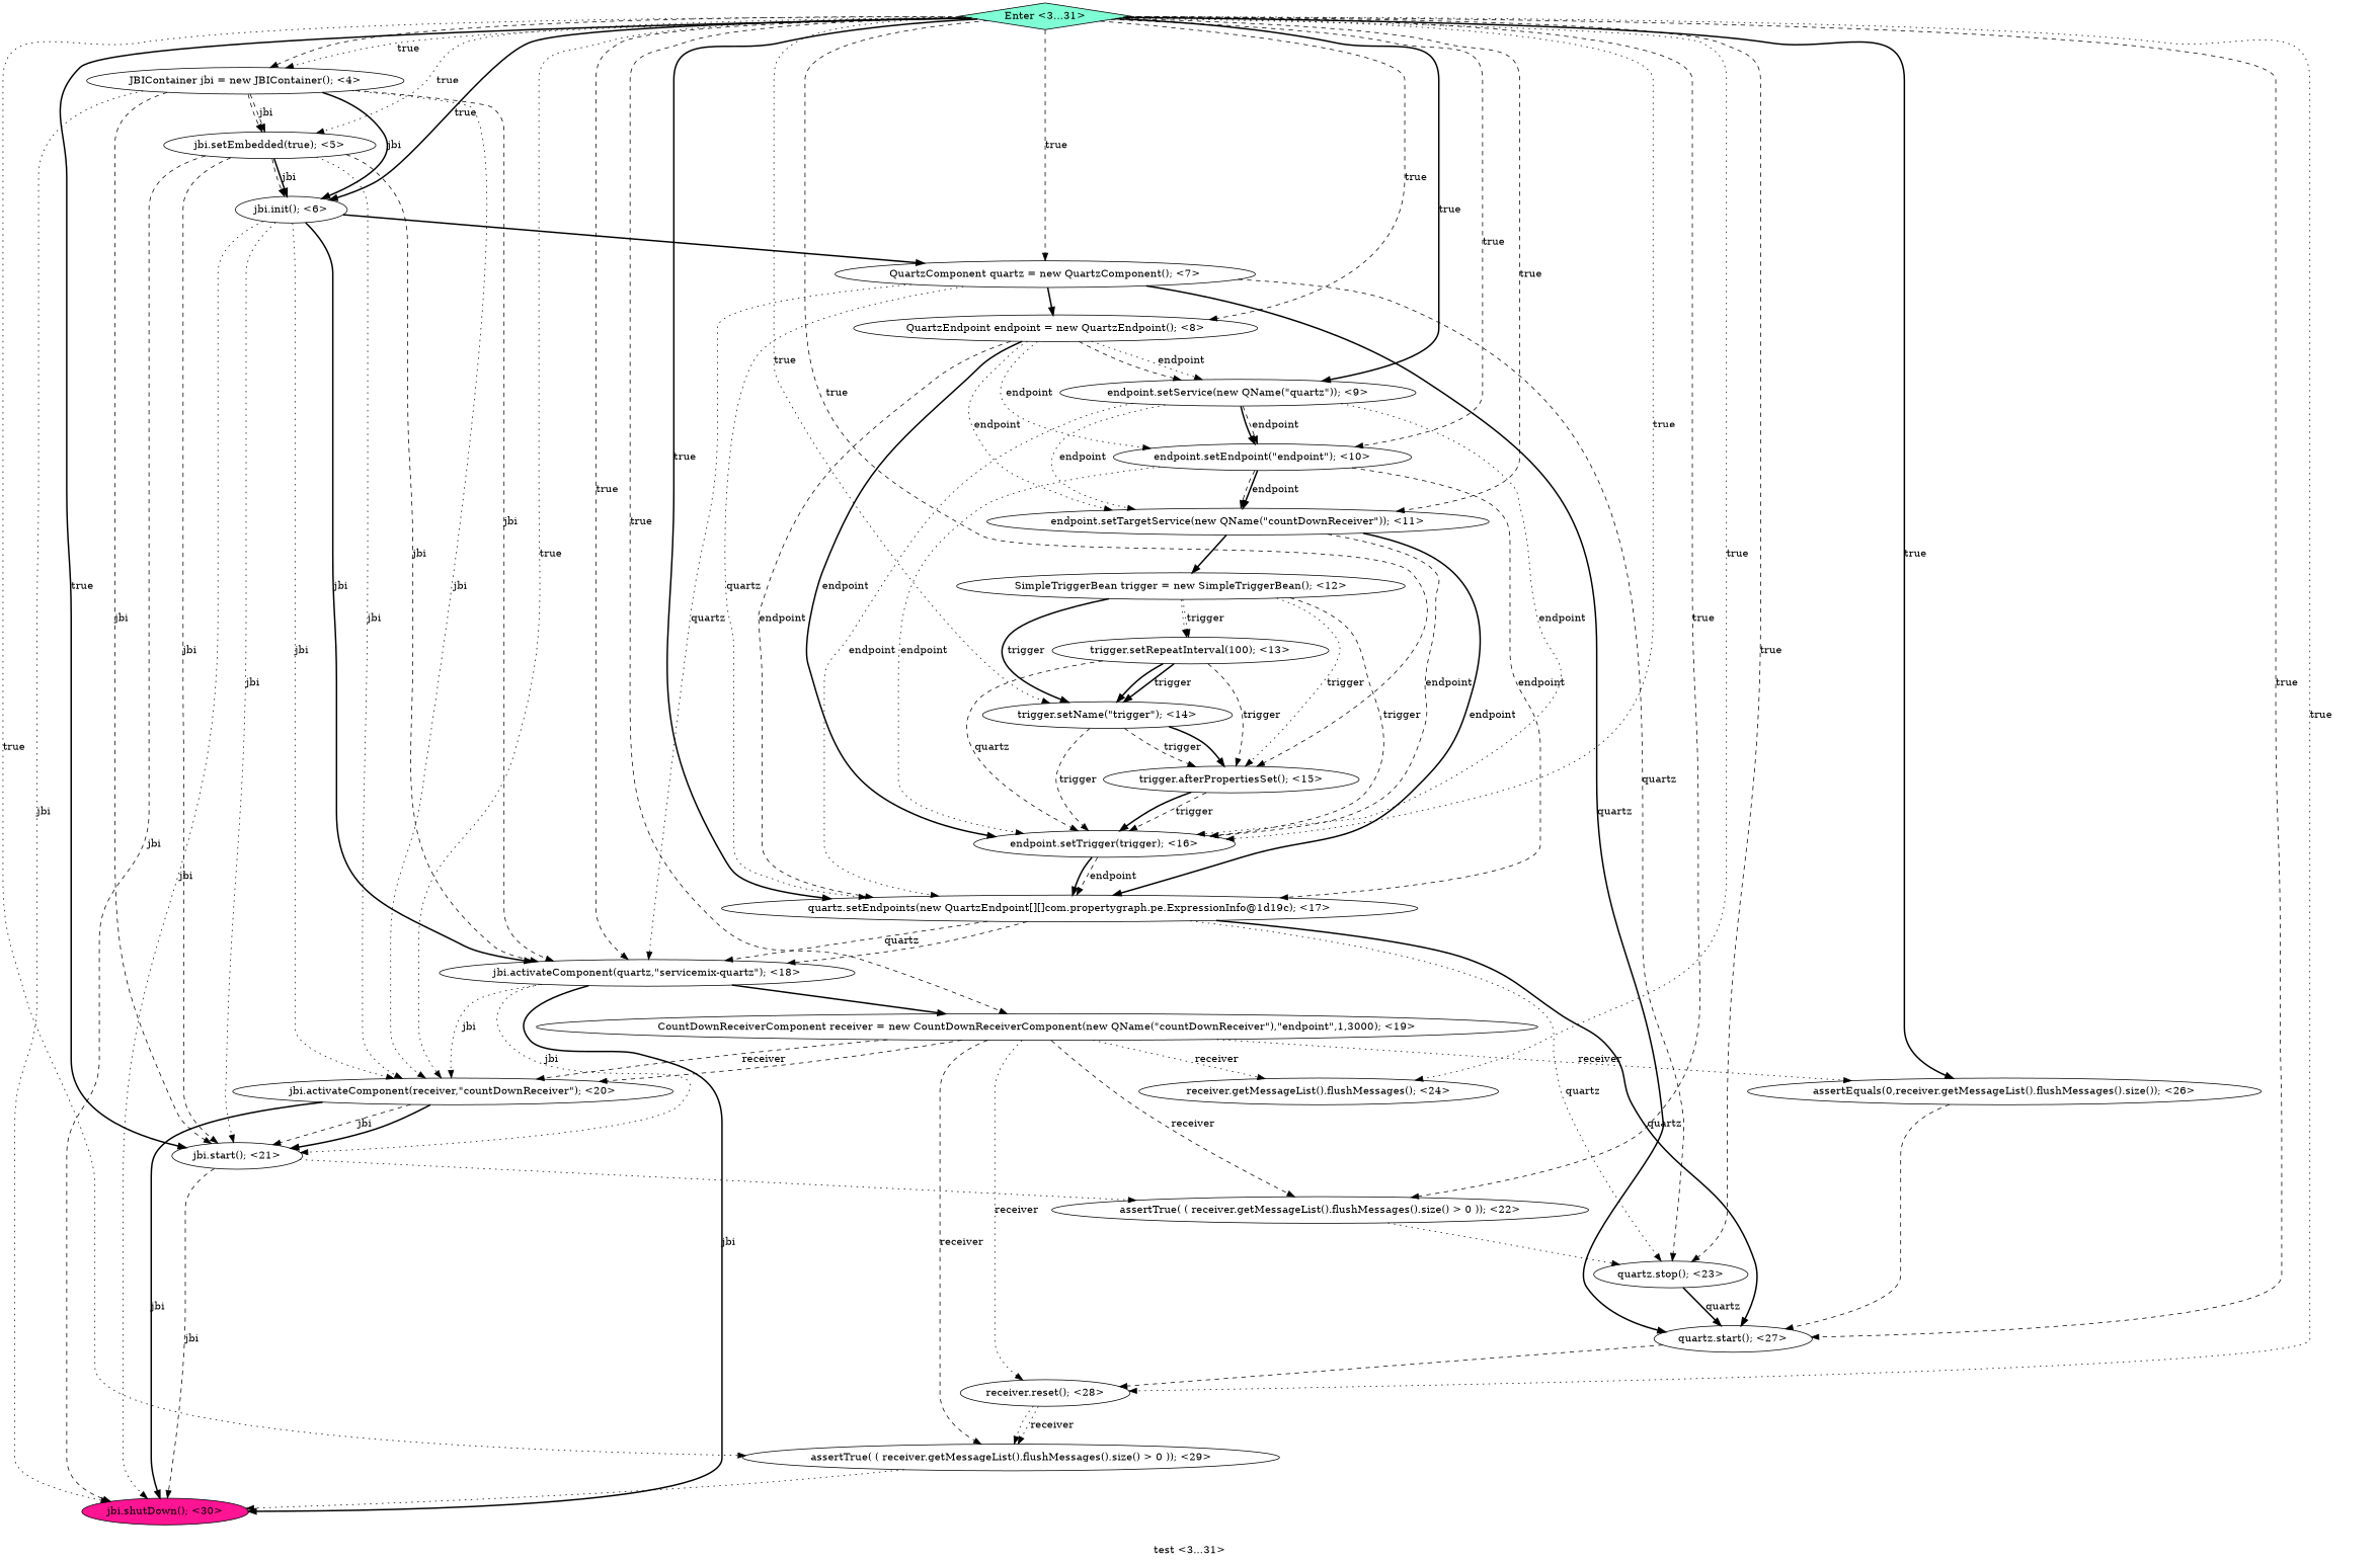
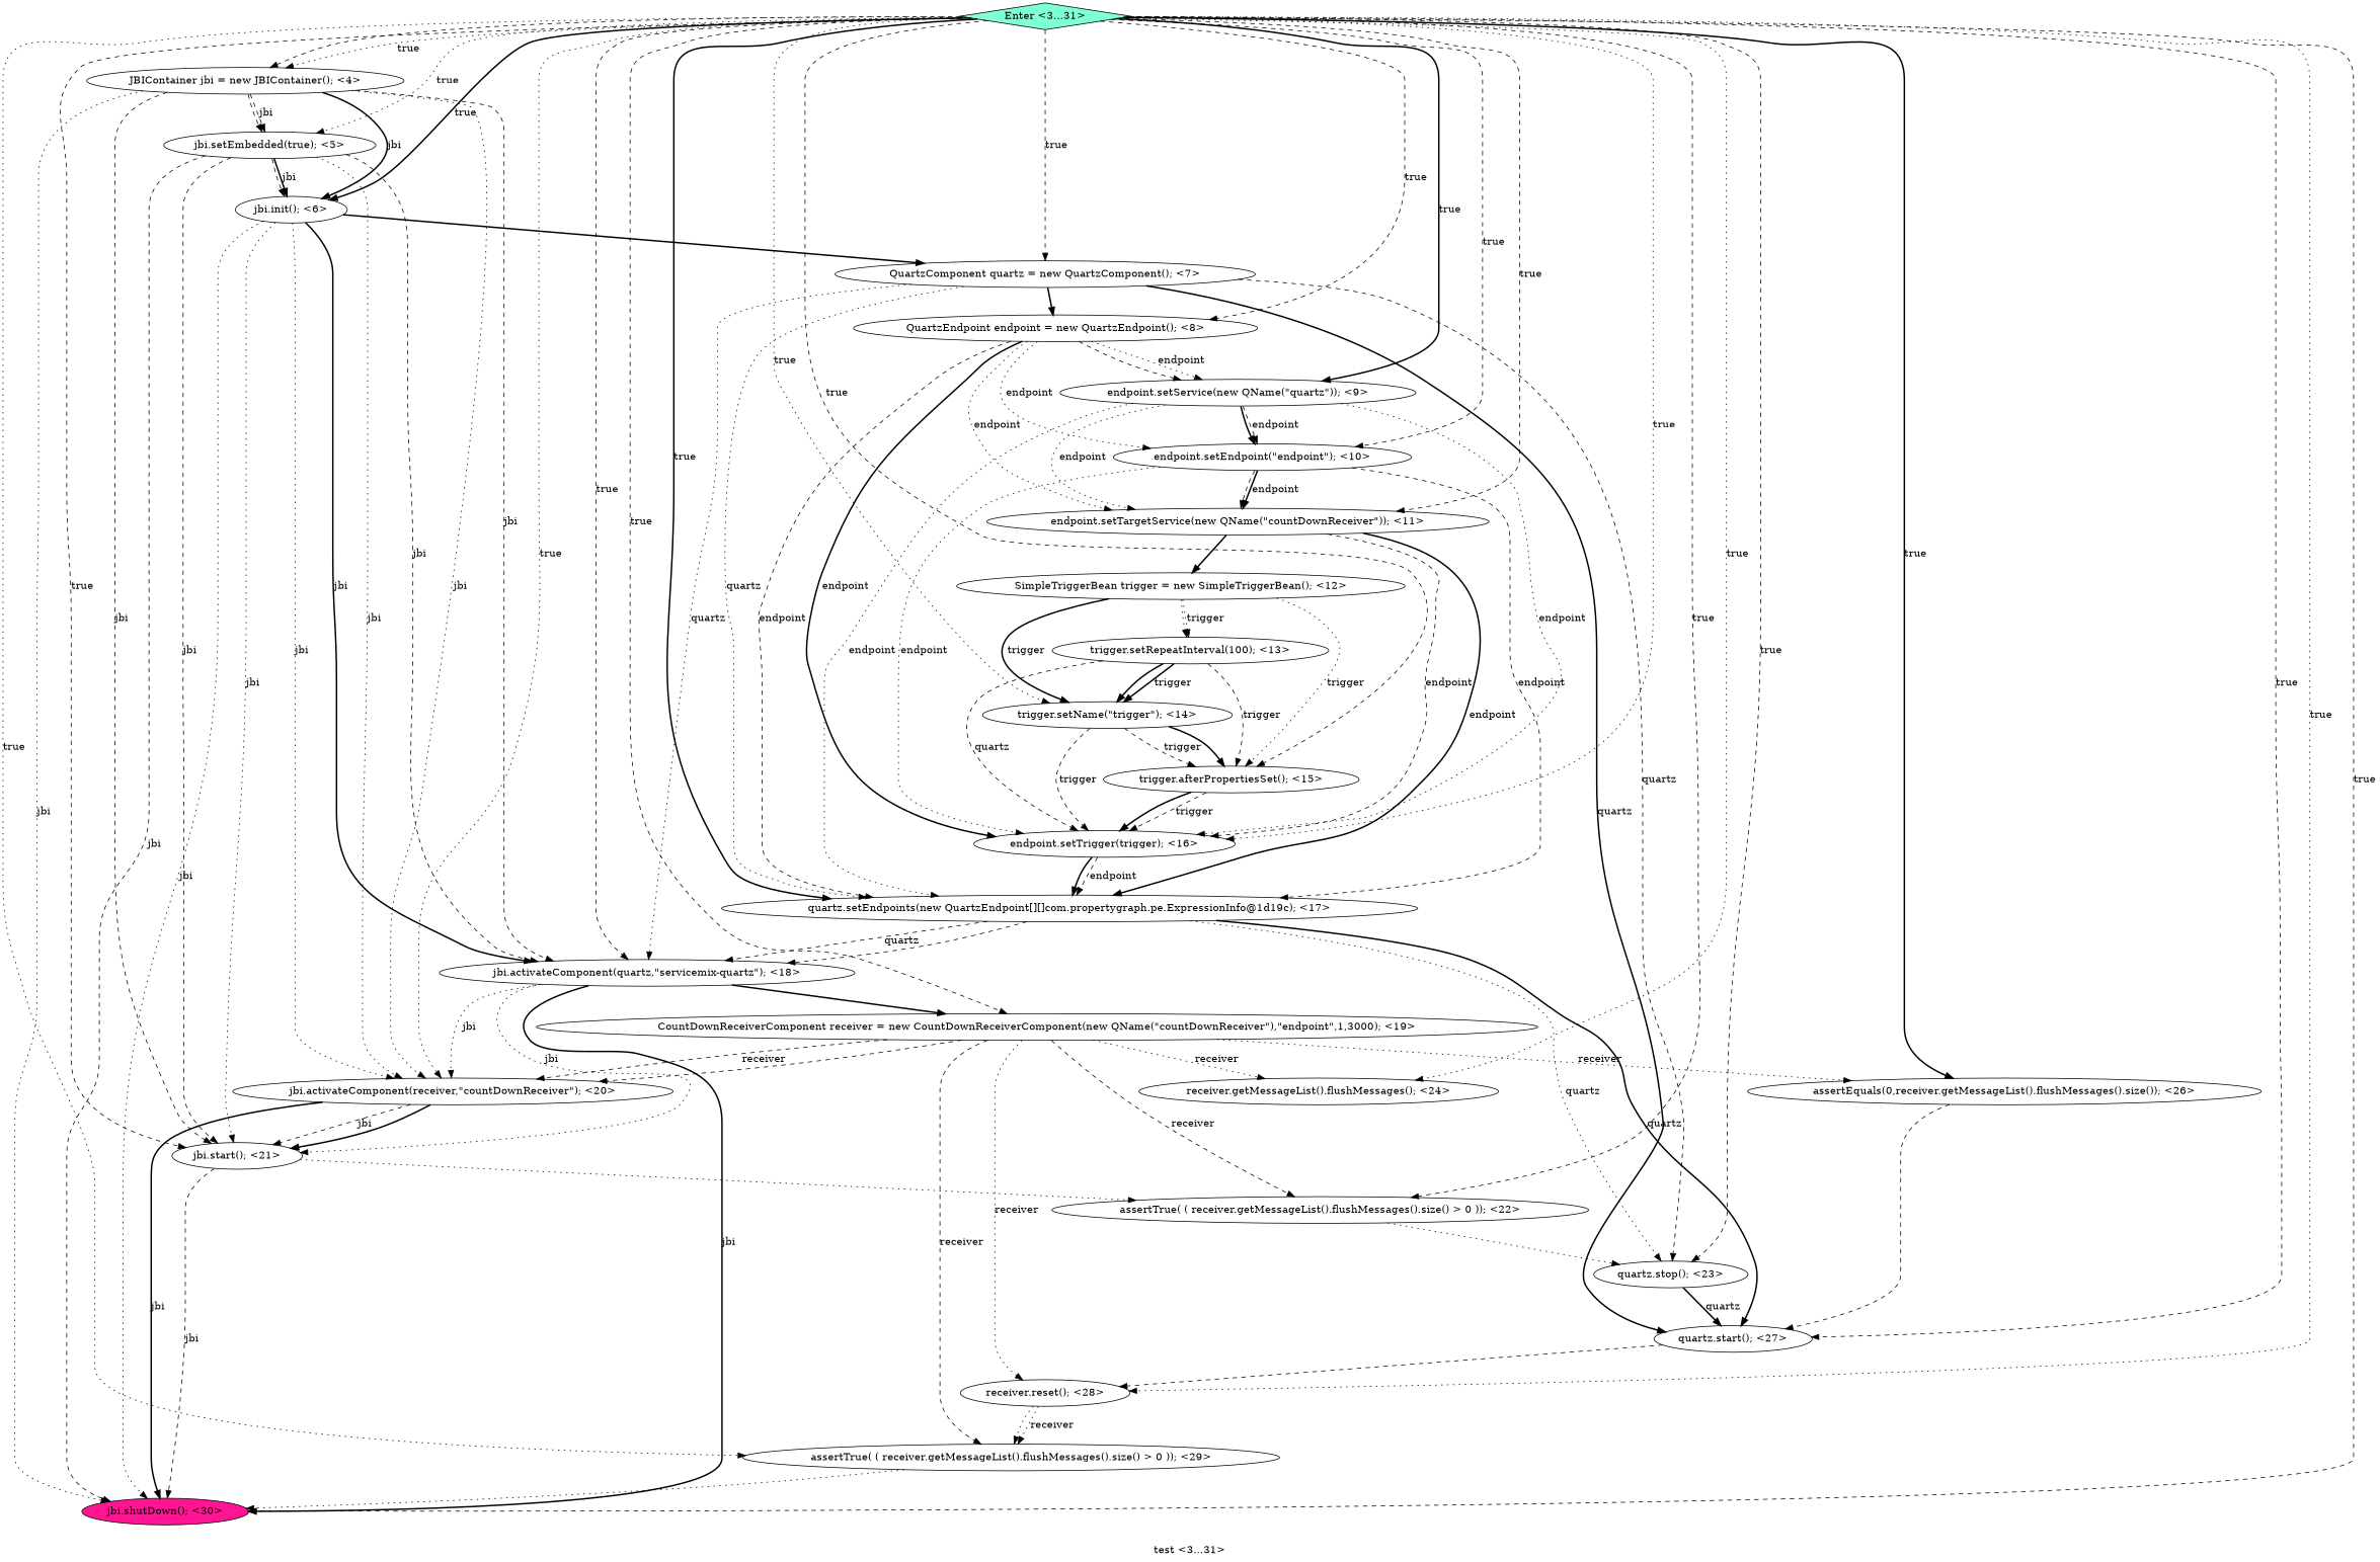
  digraph {
    label="test <3...31>"
    node [fillcolor=white shape=ellipse style=filled]
    edge [style=dashed]
    n1 [label="quartz.setEndpoints(new QuartzEndpoint[][]com.propertygraph.pe.ExpressionInfo@1d19c); <17>"]
    n2 [label="quartz.stop(); <23>"]
    n3 [label="quartz.start(); <27>"]
    n4 [label="jbi.activateComponent(quartz,\"servicemix-quartz\"); <18>"]
    n5 [label="receiver.reset(); <28>"]
    n6 [label="CountDownReceiverComponent receiver = new CountDownReceiverComponent(new QName(\"countDownReceiver\"),\"endpoint\",1,3000); <19>"]
    n7 [label="jbi.activateComponent(receiver,\"countDownReceiver\"); <20>"]
    n8 [fillcolor=deeppink label="jbi.shutDown(); <30>"]
    n9 [label="jbi.start(); <21>"]
    n10 [label="receiver.getMessageList().flushMessages(); <24>"]
    n11 [label="assertTrue( ( receiver.getMessageList().flushMessages().size() > 0 )); <22>"]
    n12 [label="assertEquals(0,receiver.getMessageList().flushMessages().size()); <26>"]
    n13 [label="assertTrue( ( receiver.getMessageList().flushMessages().size() > 0 )); <29>"]
    n14 [label="JBIContainer jbi = new JBIContainer(); <4>"]
    n15 [label="jbi.init(); <6>"]
    n16 [label="jbi.setEmbedded(true); <5>"]
    n17 [label="QuartzComponent quartz = new QuartzComponent(); <7>"]
    n18 [label="SimpleTriggerBean trigger = new SimpleTriggerBean(); <12>"]
    n19 [label="endpoint.setTrigger(trigger); <16>"]
    n20 [label="trigger.setRepeatInterval(100); <13>"]
    n21 [label="trigger.afterPropertiesSet(); <15>"]
    n22 [label="trigger.setName(\"trigger\"); <14>"]
    n23 [label="QuartzEndpoint endpoint = new QuartzEndpoint(); <8>"]
    n24 [label="endpoint.setTargetService(new QName(\"countDownReceiver\")); <11>"]
    n25 [label="endpoint.setEndpoint(\"endpoint\"); <10>"]
    n26 [label="endpoint.setService(new QName(\"quartz\")); <9>"]
    n27 [fillcolor=aquamarine label="Enter <3...31>" shape=diamond]
    n1 -> n2 [label=quartz style=dotted]
    n1 -> n3 [label=quartz style=bold]
    n1 -> n4 [label=quartz]
    n1 -> n4
    n2 -> n3 [label=quartz style=bold]
    n3 -> n5
    n4 -> n6 [style=bold]
    n4 -> n7 [label=jbi style=dotted]
    n4 -> n8 [label=jbi style=bold]
    n4 -> n9 [label=jbi style=dotted]
    n5 -> n13 [label=receiver style=dotted]
    n5 -> n13 [style=dotted]
    n6 -> n5 [label=receiver style=dotted]
    n6 -> n7 [label=receiver]
    n6 -> n7
    n6 -> n10 [label=receiver style=dotted]
    n6 -> n11 [label=receiver]
    n6 -> n12 [label=receiver style=dotted]
    n6 -> n13 [label=receiver]
    n7 -> n8 [label=jbi style=bold]
    n7 -> n9 [label=jbi]
    n7 -> n9 [style=bold]
    n9 -> n8 [label=jbi]
    n9 -> n11 [style=dotted]
    n11 -> n2 [style=dotted]
    n12 -> n3
    n13 -> n8 [style=dotted]
    n14 -> n4 [label=jbi]
    n14 -> n7 [label=jbi style=dotted]
    n14 -> n8 [label=jbi style=dotted]
    n14 -> n9 [label=jbi]
    n14 -> n15 [label=jbi style=bold]
    n14 -> n16 [label=jbi]
    n14 -> n16
    n15 -> n4 [label=jbi style=bold]
    n15 -> n7 [label=jbi style=dotted]
    n15 -> n8 [label=jbi style=dotted]
    n15 -> n9 [label=jbi style=dotted]
    n15 -> n17 [style=bold]
    n16 -> n4 [label=jbi]
    n16 -> n7 [label=jbi style=dotted]
    n16 -> n8 [label=jbi]
    n16 -> n9 [label=jbi]
    n16 -> n15 [label=jbi style=bold]
    n16 -> n15
    n17 -> n1 [label=quartz style=dotted]
    n17 -> n2 [label=quartz]
    n17 -> n3 [label=quartz style=bold]
    n17 -> n4 [label=quartz style=dotted]
    n17 -> n23 [style=bold]
-   n18 -> n19 [label=trigger]
    n18 -> n20 [label=trigger style=dotted]
    n18 -> n20 [style=dotted]
    n18 -> n21 [label=trigger style=dotted]
    n18 -> n22 [label=trigger style=bold]
    n19 -> n1 [label=endpoint]
    n19 -> n1 [style=bold]
    n20 -> n19 [label=quartz]
    n20 -> n21 [label=trigger]
    n20 -> n22 [label=trigger style=bold]
    n20 -> n22 [style=bold]
    n21 -> n19 [label=trigger]
    n21 -> n19 [style=bold]
    n22 -> n19 [label=trigger]
    n22 -> n21 [label=trigger]
    n22 -> n21 [style=bold]
    n23 -> n1 [label=endpoint]
    n23 -> n19 [label=endpoint style=bold]
    n23 -> n24 [label=endpoint style=dotted]
    n23 -> n25 [label=endpoint style=dotted]
    n23 -> n26 [label=endpoint style=dotted]
    n23 -> n26
    n24 -> n1 [label=endpoint style=bold]
    n24 -> n18 [style=bold]
    n24 -> n19 [label=endpoint]
    n25 -> n1 [label=endpoint]
    n25 -> n19 [label=endpoint style=dotted]
    n25 -> n24 [label=endpoint style=bold]
    n25 -> n24
    n26 -> n1 [label=endpoint style=dotted]
    n26 -> n19 [label=endpoint style=dotted]
    n26 -> n24 [label=endpoint style=dotted]
    n26 -> n25 [label=endpoint]
    n26 -> n25 [style=bold]
    n27 -> n1 [label=true style=bold]
    n27 -> n2 [label=true]
    n27 -> n3 [label=true]
    n27 -> n4 [label=true]
    n27 -> n5 [label=true style=dotted]
    n27 -> n6 [label=true]
    n27 -> n7 [label=true style=dotted]
-   n27 -> n9 [label=true style=bold]
+   n27 -> n8 [label=true]
+   n27 -> n9 [label=true]
    n27 -> n10 [label=true style=dotted]
    n27 -> n11 [label=true]
    n27 -> n12 [label=true style=bold]
    n27 -> n13 [label=true style=dotted]
    n27 -> n14 [label=true style=dotted]
    n27 -> n14
    n27 -> n15 [label=true style=bold]
    n27 -> n16 [label=true style=dotted]
    n27 -> n17 [label=true]
    n27 -> n19 [label=true style=dotted]
    n27 -> n21 [label=true]
    n27 -> n22 [label=true style=dotted]
    n27 -> n23 [label=true]
    n27 -> n24 [label=true]
    n27 -> n25 [label=true]
    n27 -> n26 [label=true style=bold]
  }
